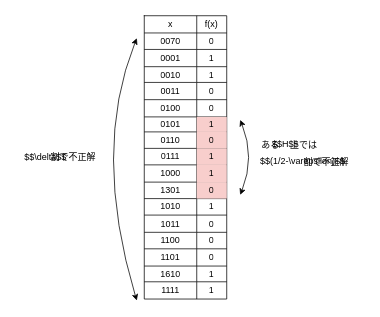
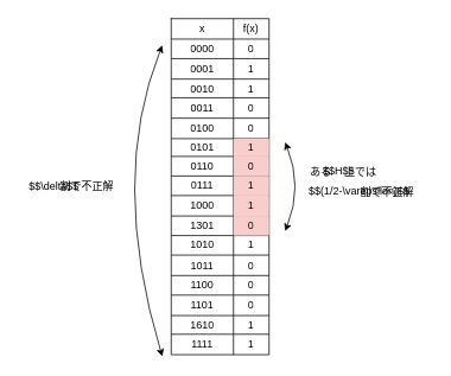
  <mxCell id="0" />
  <mxCell id="1" parent="0" />
  <mxCell id="2" value="" style="shape=table;startSize=0;container=1;collapsible=0;childLayout=tableLayout;" parent="1" vertex="1"><mxGeometry x="192" y="20" width="110" height="378" as="geometry" /></mxCell>
  <mxCell id="3" style="shape=tableRow;horizontal=0;startSize=0;swimlaneHead=0;swimlaneBody=0;strokeColor=inherit;top=0;left=0;bottom=0;right=0;collapsible=0;dropTarget=0;fillColor=none;points=[[0,0.5],[1,0.5]];portConstraint=eastwest;" parent="2" vertex="1"><mxGeometry width="110" height="23" as="geometry" /></mxCell>
  <mxCell id="4" value="x" style="shape=partialRectangle;html=1;whiteSpace=wrap;connectable=0;strokeColor=inherit;overflow=hidden;fillColor=none;top=0;left=0;bottom=0;right=0;pointerEvents=1;" parent="3" vertex="1"><mxGeometry width="70" height="23" as="geometry"><mxRectangle width="70" height="23" as="alternateBounds" /></mxGeometry></mxCell>
  <mxCell id="5" value="f(x)" style="shape=partialRectangle;html=1;whiteSpace=wrap;connectable=0;strokeColor=inherit;overflow=hidden;fillColor=none;top=0;left=0;bottom=0;right=0;pointerEvents=1;" parent="3" vertex="1"><mxGeometry x="70" width="40" height="23" as="geometry"><mxRectangle width="40" height="23" as="alternateBounds" /></mxGeometry></mxCell>
  <mxCell id="6" value="" style="shape=tableRow;horizontal=0;startSize=0;swimlaneHead=0;swimlaneBody=0;strokeColor=inherit;top=0;left=0;bottom=0;right=0;collapsible=0;dropTarget=0;fillColor=none;points=[[0,0.5],[1,0.5]];portConstraint=eastwest;" parent="2" vertex="1"><mxGeometry y="23" width="110" height="22" as="geometry" /></mxCell>
- <mxCell id="7" value="0070" style="shape=partialRectangle;html=1;whiteSpace=wrap;connectable=0;strokeColor=inherit;overflow=hidden;fillColor=none;top=0;left=0;bottom=0;right=0;pointerEvents=1;" parent="6" vertex="1"><mxGeometry width="70" height="22" as="geometry"><mxRectangle width="70" height="22" as="alternateBounds" /></mxGeometry></mxCell>
+ <mxCell id="7" value="0000" style="shape=partialRectangle;html=1;whiteSpace=wrap;connectable=0;strokeColor=inherit;overflow=hidden;fillColor=none;top=0;left=0;bottom=0;right=0;pointerEvents=1;" parent="6" vertex="1"><mxGeometry width="70" height="22" as="geometry"><mxRectangle width="70" height="22" as="alternateBounds" /></mxGeometry></mxCell>
  <mxCell id="8" value="0" style="shape=partialRectangle;html=1;whiteSpace=wrap;connectable=0;strokeColor=inherit;overflow=hidden;fillColor=none;top=0;left=0;bottom=0;right=0;pointerEvents=1;" parent="6" vertex="1"><mxGeometry x="70" width="40" height="22" as="geometry"><mxRectangle width="40" height="22" as="alternateBounds" /></mxGeometry></mxCell>
  <mxCell id="9" value="" style="shape=tableRow;horizontal=0;startSize=0;swimlaneHead=0;swimlaneBody=0;strokeColor=inherit;top=0;left=0;bottom=0;right=0;collapsible=0;dropTarget=0;fillColor=none;points=[[0,0.5],[1,0.5]];portConstraint=eastwest;" parent="2" vertex="1"><mxGeometry y="45" width="110" height="23" as="geometry" /></mxCell>
  <mxCell id="10" value="0001" style="shape=partialRectangle;html=1;whiteSpace=wrap;connectable=0;strokeColor=inherit;overflow=hidden;fillColor=none;top=0;left=0;bottom=0;right=0;pointerEvents=1;" parent="9" vertex="1"><mxGeometry width="70" height="23" as="geometry"><mxRectangle width="70" height="23" as="alternateBounds" /></mxGeometry></mxCell>
  <mxCell id="11" value="1" style="shape=partialRectangle;html=1;whiteSpace=wrap;connectable=0;strokeColor=inherit;overflow=hidden;fillColor=none;top=0;left=0;bottom=0;right=0;pointerEvents=1;" parent="9" vertex="1"><mxGeometry x="70" width="40" height="23" as="geometry"><mxRectangle width="40" height="23" as="alternateBounds" /></mxGeometry></mxCell>
  <mxCell id="12" value="" style="shape=tableRow;horizontal=0;startSize=0;swimlaneHead=0;swimlaneBody=0;strokeColor=inherit;top=0;left=0;bottom=0;right=0;collapsible=0;dropTarget=0;fillColor=none;points=[[0,0.5],[1,0.5]];portConstraint=eastwest;" parent="2" vertex="1"><mxGeometry y="68" width="110" height="21" as="geometry" /></mxCell>
  <mxCell id="13" value="0010" style="shape=partialRectangle;html=1;whiteSpace=wrap;connectable=0;strokeColor=inherit;overflow=hidden;fillColor=none;top=0;left=0;bottom=0;right=0;pointerEvents=1;" parent="12" vertex="1"><mxGeometry width="70" height="21" as="geometry"><mxRectangle width="70" height="21" as="alternateBounds" /></mxGeometry></mxCell>
  <mxCell id="14" value="1" style="shape=partialRectangle;html=1;whiteSpace=wrap;connectable=0;strokeColor=inherit;overflow=hidden;fillColor=none;top=0;left=0;bottom=0;right=0;pointerEvents=1;" parent="12" vertex="1"><mxGeometry x="70" width="40" height="21" as="geometry"><mxRectangle width="40" height="21" as="alternateBounds" /></mxGeometry></mxCell>
  <mxCell id="15" value="" style="shape=tableRow;horizontal=0;startSize=0;swimlaneHead=0;swimlaneBody=0;strokeColor=inherit;top=0;left=0;bottom=0;right=0;collapsible=0;dropTarget=0;fillColor=none;points=[[0,0.5],[1,0.5]];portConstraint=eastwest;" parent="2" vertex="1"><mxGeometry y="89" width="110" height="23" as="geometry" /></mxCell>
  <mxCell id="16" value="0011" style="shape=partialRectangle;html=1;whiteSpace=wrap;connectable=0;strokeColor=inherit;overflow=hidden;fillColor=none;top=0;left=0;bottom=0;right=0;pointerEvents=1;" parent="15" vertex="1"><mxGeometry width="70" height="23" as="geometry"><mxRectangle width="70" height="23" as="alternateBounds" /></mxGeometry></mxCell>
  <mxCell id="17" value="0" style="shape=partialRectangle;html=1;whiteSpace=wrap;connectable=0;strokeColor=inherit;overflow=hidden;fillColor=none;top=0;left=0;bottom=0;right=0;pointerEvents=1;" parent="15" vertex="1"><mxGeometry x="70" width="40" height="23" as="geometry"><mxRectangle width="40" height="23" as="alternateBounds" /></mxGeometry></mxCell>
  <mxCell id="18" value="" style="shape=tableRow;horizontal=0;startSize=0;swimlaneHead=0;swimlaneBody=0;strokeColor=inherit;top=0;left=0;bottom=0;right=0;collapsible=0;dropTarget=0;fillColor=none;points=[[0,0.5],[1,0.5]];portConstraint=eastwest;" parent="2" vertex="1"><mxGeometry y="112" width="110" height="23" as="geometry" /></mxCell>
  <mxCell id="19" value="0100" style="shape=partialRectangle;html=1;whiteSpace=wrap;connectable=0;strokeColor=inherit;overflow=hidden;fillColor=none;top=0;left=0;bottom=0;right=0;pointerEvents=1;" parent="18" vertex="1"><mxGeometry width="70" height="23" as="geometry"><mxRectangle width="70" height="23" as="alternateBounds" /></mxGeometry></mxCell>
  <mxCell id="20" value="0" style="shape=partialRectangle;html=1;whiteSpace=wrap;connectable=0;strokeColor=inherit;overflow=hidden;fillColor=none;top=0;left=0;bottom=0;right=0;pointerEvents=1;" parent="18" vertex="1"><mxGeometry x="70" width="40" height="23" as="geometry"><mxRectangle width="40" height="23" as="alternateBounds" /></mxGeometry></mxCell>
  <mxCell id="21" value="" style="shape=tableRow;horizontal=0;startSize=0;swimlaneHead=0;swimlaneBody=0;strokeColor=inherit;top=0;left=0;bottom=0;right=0;collapsible=0;dropTarget=0;fillColor=none;points=[[0,0.5],[1,0.5]];portConstraint=eastwest;" parent="2" vertex="1"><mxGeometry y="135" width="110" height="20" as="geometry" /></mxCell>
  <mxCell id="22" value="0101" style="shape=partialRectangle;html=1;whiteSpace=wrap;connectable=0;strokeColor=inherit;overflow=hidden;fillColor=none;top=0;left=0;bottom=0;right=0;pointerEvents=1;" parent="21" vertex="1"><mxGeometry width="70" height="20" as="geometry"><mxRectangle width="70" height="20" as="alternateBounds" /></mxGeometry></mxCell>
  <mxCell id="23" value="1" style="shape=partialRectangle;html=1;whiteSpace=wrap;connectable=0;strokeColor=#b85450;overflow=hidden;fillColor=#f8cecc;top=0;left=0;bottom=0;right=0;pointerEvents=1;" parent="21" vertex="1"><mxGeometry x="70" width="40" height="20" as="geometry"><mxRectangle width="40" height="20" as="alternateBounds" /></mxGeometry></mxCell>
  <mxCell id="24" value="" style="shape=tableRow;horizontal=0;startSize=0;swimlaneHead=0;swimlaneBody=0;strokeColor=inherit;top=0;left=0;bottom=0;right=0;collapsible=0;dropTarget=0;fillColor=none;points=[[0,0.5],[1,0.5]];portConstraint=eastwest;" parent="2" vertex="1"><mxGeometry y="155" width="110" height="22" as="geometry" /></mxCell>
  <mxCell id="25" value="0110" style="shape=partialRectangle;html=1;whiteSpace=wrap;connectable=0;strokeColor=inherit;overflow=hidden;fillColor=none;top=0;left=0;bottom=0;right=0;pointerEvents=1;" parent="24" vertex="1"><mxGeometry width="70" height="22" as="geometry"><mxRectangle width="70" height="22" as="alternateBounds" /></mxGeometry></mxCell>
  <mxCell id="26" value="0" style="shape=partialRectangle;html=1;whiteSpace=wrap;connectable=0;strokeColor=#b85450;overflow=hidden;fillColor=#f8cecc;top=0;left=0;bottom=0;right=0;pointerEvents=1;" parent="24" vertex="1"><mxGeometry x="70" width="40" height="22" as="geometry"><mxRectangle width="40" height="22" as="alternateBounds" /></mxGeometry></mxCell>
  <mxCell id="27" value="" style="shape=tableRow;horizontal=0;startSize=0;swimlaneHead=0;swimlaneBody=0;strokeColor=inherit;top=0;left=0;bottom=0;right=0;collapsible=0;dropTarget=0;fillColor=none;points=[[0,0.5],[1,0.5]];portConstraint=eastwest;" parent="2" vertex="1"><mxGeometry y="177" width="110" height="22" as="geometry" /></mxCell>
  <mxCell id="28" value="0111" style="shape=partialRectangle;html=1;whiteSpace=wrap;connectable=0;strokeColor=inherit;overflow=hidden;fillColor=none;top=0;left=0;bottom=0;right=0;pointerEvents=1;" parent="27" vertex="1"><mxGeometry width="70" height="22" as="geometry"><mxRectangle width="70" height="22" as="alternateBounds" /></mxGeometry></mxCell>
  <mxCell id="29" value="1" style="shape=partialRectangle;html=1;whiteSpace=wrap;connectable=0;strokeColor=#b85450;overflow=hidden;fillColor=#f8cecc;top=0;left=0;bottom=0;right=0;pointerEvents=1;" parent="27" vertex="1"><mxGeometry x="70" width="40" height="22" as="geometry"><mxRectangle width="40" height="22" as="alternateBounds" /></mxGeometry></mxCell>
  <mxCell id="30" value="" style="shape=tableRow;horizontal=0;startSize=0;swimlaneHead=0;swimlaneBody=0;strokeColor=inherit;top=0;left=0;bottom=0;right=0;collapsible=0;dropTarget=0;fillColor=none;points=[[0,0.5],[1,0.5]];portConstraint=eastwest;" parent="2" vertex="1"><mxGeometry y="199" width="110" height="23" as="geometry" /></mxCell>
  <mxCell id="31" value="1000" style="shape=partialRectangle;html=1;whiteSpace=wrap;connectable=0;strokeColor=inherit;overflow=hidden;fillColor=none;top=0;left=0;bottom=0;right=0;pointerEvents=1;" parent="30" vertex="1"><mxGeometry width="70" height="23" as="geometry"><mxRectangle width="70" height="23" as="alternateBounds" /></mxGeometry></mxCell>
  <mxCell id="32" value="1" style="shape=partialRectangle;html=1;whiteSpace=wrap;connectable=0;strokeColor=#b85450;overflow=hidden;fillColor=#f8cecc;top=0;left=0;bottom=0;right=0;pointerEvents=1;" parent="30" vertex="1"><mxGeometry x="70" width="40" height="23" as="geometry"><mxRectangle width="40" height="23" as="alternateBounds" /></mxGeometry></mxCell>
  <mxCell id="33" value="" style="shape=tableRow;horizontal=0;startSize=0;swimlaneHead=0;swimlaneBody=0;strokeColor=inherit;top=0;left=0;bottom=0;right=0;collapsible=0;dropTarget=0;fillColor=none;points=[[0,0.5],[1,0.5]];portConstraint=eastwest;" parent="2" vertex="1"><mxGeometry y="222" width="110" height="22" as="geometry" /></mxCell>
  <mxCell id="34" value="1301" style="shape=partialRectangle;html=1;whiteSpace=wrap;connectable=0;strokeColor=inherit;overflow=hidden;fillColor=none;top=0;left=0;bottom=0;right=0;pointerEvents=1;" parent="33" vertex="1"><mxGeometry width="70" height="22" as="geometry"><mxRectangle width="70" height="22" as="alternateBounds" /></mxGeometry></mxCell>
  <mxCell id="35" value="0" style="shape=partialRectangle;html=1;whiteSpace=wrap;connectable=0;strokeColor=#b85450;overflow=hidden;fillColor=#f8cecc;top=0;left=0;bottom=0;right=0;pointerEvents=1;" parent="33" vertex="1"><mxGeometry x="70" width="40" height="22" as="geometry"><mxRectangle width="40" height="22" as="alternateBounds" /></mxGeometry></mxCell>
  <mxCell id="36" value="" style="shape=tableRow;horizontal=0;startSize=0;swimlaneHead=0;swimlaneBody=0;strokeColor=inherit;top=0;left=0;bottom=0;right=0;collapsible=0;dropTarget=0;fillColor=none;points=[[0,0.5],[1,0.5]];portConstraint=eastwest;" parent="2" vertex="1"><mxGeometry y="244" width="110" height="22" as="geometry" /></mxCell>
  <mxCell id="37" value="1010" style="shape=partialRectangle;html=1;whiteSpace=wrap;connectable=0;strokeColor=inherit;overflow=hidden;fillColor=none;top=0;left=0;bottom=0;right=0;pointerEvents=1;" parent="36" vertex="1"><mxGeometry width="70" height="22" as="geometry"><mxRectangle width="70" height="22" as="alternateBounds" /></mxGeometry></mxCell>
  <mxCell id="38" value="1" style="shape=partialRectangle;html=1;whiteSpace=wrap;connectable=0;strokeColor=inherit;overflow=hidden;fillColor=none;top=0;left=0;bottom=0;right=0;pointerEvents=1;" parent="36" vertex="1"><mxGeometry x="70" width="40" height="22" as="geometry"><mxRectangle width="40" height="22" as="alternateBounds" /></mxGeometry></mxCell>
  <mxCell id="39" value="" style="shape=tableRow;horizontal=0;startSize=0;swimlaneHead=0;swimlaneBody=0;strokeColor=inherit;top=0;left=0;bottom=0;right=0;collapsible=0;dropTarget=0;fillColor=none;points=[[0,0.5],[1,0.5]];portConstraint=eastwest;" parent="2" vertex="1"><mxGeometry y="266" width="110" height="23" as="geometry" /></mxCell>
  <mxCell id="40" value="1011" style="shape=partialRectangle;html=1;whiteSpace=wrap;connectable=0;strokeColor=inherit;overflow=hidden;fillColor=none;top=0;left=0;bottom=0;right=0;pointerEvents=1;" parent="39" vertex="1"><mxGeometry width="70" height="23" as="geometry"><mxRectangle width="70" height="23" as="alternateBounds" /></mxGeometry></mxCell>
  <mxCell id="41" value="0" style="shape=partialRectangle;html=1;whiteSpace=wrap;connectable=0;strokeColor=inherit;overflow=hidden;fillColor=none;top=0;left=0;bottom=0;right=0;pointerEvents=1;" parent="39" vertex="1"><mxGeometry x="70" width="40" height="23" as="geometry"><mxRectangle width="40" height="23" as="alternateBounds" /></mxGeometry></mxCell>
  <mxCell id="42" value="" style="shape=tableRow;horizontal=0;startSize=0;swimlaneHead=0;swimlaneBody=0;strokeColor=inherit;top=0;left=0;bottom=0;right=0;collapsible=0;dropTarget=0;fillColor=none;points=[[0,0.5],[1,0.5]];portConstraint=eastwest;" parent="2" vertex="1"><mxGeometry y="289" width="110" height="22" as="geometry" /></mxCell>
  <mxCell id="43" value="1100" style="shape=partialRectangle;html=1;whiteSpace=wrap;connectable=0;strokeColor=inherit;overflow=hidden;fillColor=none;top=0;left=0;bottom=0;right=0;pointerEvents=1;" parent="42" vertex="1"><mxGeometry width="70" height="22" as="geometry"><mxRectangle width="70" height="22" as="alternateBounds" /></mxGeometry></mxCell>
  <mxCell id="44" value="0" style="shape=partialRectangle;html=1;whiteSpace=wrap;connectable=0;strokeColor=inherit;overflow=hidden;fillColor=none;top=0;left=0;bottom=0;right=0;pointerEvents=1;" parent="42" vertex="1"><mxGeometry x="70" width="40" height="22" as="geometry"><mxRectangle width="40" height="22" as="alternateBounds" /></mxGeometry></mxCell>
  <mxCell id="45" value="" style="shape=tableRow;horizontal=0;startSize=0;swimlaneHead=0;swimlaneBody=0;strokeColor=inherit;top=0;left=0;bottom=0;right=0;collapsible=0;dropTarget=0;fillColor=none;points=[[0,0.5],[1,0.5]];portConstraint=eastwest;" parent="2" vertex="1"><mxGeometry y="311" width="110" height="23" as="geometry" /></mxCell>
  <mxCell id="46" value="1101" style="shape=partialRectangle;html=1;whiteSpace=wrap;connectable=0;strokeColor=inherit;overflow=hidden;fillColor=none;top=0;left=0;bottom=0;right=0;pointerEvents=1;" parent="45" vertex="1"><mxGeometry width="70" height="23" as="geometry"><mxRectangle width="70" height="23" as="alternateBounds" /></mxGeometry></mxCell>
  <mxCell id="47" value="0" style="shape=partialRectangle;html=1;whiteSpace=wrap;connectable=0;strokeColor=inherit;overflow=hidden;fillColor=none;top=0;left=0;bottom=0;right=0;pointerEvents=1;" parent="45" vertex="1"><mxGeometry x="70" width="40" height="23" as="geometry"><mxRectangle width="40" height="23" as="alternateBounds" /></mxGeometry></mxCell>
  <mxCell id="48" value="" style="shape=tableRow;horizontal=0;startSize=0;swimlaneHead=0;swimlaneBody=0;strokeColor=inherit;top=0;left=0;bottom=0;right=0;collapsible=0;dropTarget=0;fillColor=none;points=[[0,0.5],[1,0.5]];portConstraint=eastwest;" parent="2" vertex="1"><mxGeometry y="334" width="110" height="21" as="geometry" /></mxCell>
  <mxCell id="49" value="1610" style="shape=partialRectangle;html=1;whiteSpace=wrap;connectable=0;strokeColor=inherit;overflow=hidden;fillColor=none;top=0;left=0;bottom=0;right=0;pointerEvents=1;" parent="48" vertex="1"><mxGeometry width="70" height="21" as="geometry"><mxRectangle width="70" height="21" as="alternateBounds" /></mxGeometry></mxCell>
  <mxCell id="50" value="1" style="shape=partialRectangle;html=1;whiteSpace=wrap;connectable=0;strokeColor=inherit;overflow=hidden;fillColor=none;top=0;left=0;bottom=0;right=0;pointerEvents=1;" parent="48" vertex="1"><mxGeometry x="70" width="40" height="21" as="geometry"><mxRectangle width="40" height="21" as="alternateBounds" /></mxGeometry></mxCell>
  <mxCell id="51" value="" style="shape=tableRow;horizontal=0;startSize=0;swimlaneHead=0;swimlaneBody=0;strokeColor=inherit;top=0;left=0;bottom=0;right=0;collapsible=0;dropTarget=0;fillColor=none;points=[[0,0.5],[1,0.5]];portConstraint=eastwest;" parent="2" vertex="1"><mxGeometry y="355" width="110" height="23" as="geometry" /></mxCell>
  <mxCell id="52" value="1111" style="shape=partialRectangle;html=1;whiteSpace=wrap;connectable=0;strokeColor=inherit;overflow=hidden;fillColor=none;top=0;left=0;bottom=0;right=0;pointerEvents=1;" parent="51" vertex="1"><mxGeometry width="70" height="23" as="geometry"><mxRectangle width="70" height="23" as="alternateBounds" /></mxGeometry></mxCell>
  <mxCell id="53" value="1" style="shape=partialRectangle;html=1;whiteSpace=wrap;connectable=0;strokeColor=inherit;overflow=hidden;fillColor=none;top=0;left=0;bottom=0;right=0;pointerEvents=1;" parent="51" vertex="1"><mxGeometry x="70" width="40" height="23" as="geometry"><mxRectangle width="40" height="23" as="alternateBounds" /></mxGeometry></mxCell>
  <mxCell id="54" value="" style="endArrow=classic;startArrow=classic;html=1;rounded=0;curved=1;" parent="1" edge="1"><mxGeometry width="50" height="50" relative="1" as="geometry"><mxPoint x="182" y="400" as="sourcePoint" /><mxPoint x="182" y="50" as="targetPoint" /><Array as="points"><mxPoint x="122" y="200" /></Array></mxGeometry></mxCell>
  <mxCell id="55" value="$$\delta$$" style="text;html=1;align=center;verticalAlign=middle;resizable=0;points=[];autosize=1;strokeColor=none;fillColor=none;" parent="1" vertex="1"><mxGeometry x="20" y="194" width="80" height="30" as="geometry" /></mxCell>
  <mxCell id="56" value="割で不正解" style="text;html=1;align=center;verticalAlign=middle;resizable=0;points=[];autosize=1;strokeColor=none;fillColor=none;" parent="1" vertex="1"><mxGeometry x="57" y="194" width="80" height="30" as="geometry" /></mxCell>
  <mxCell id="57" value="" style="endArrow=classic;startArrow=classic;html=1;rounded=0;curved=1;" parent="1" edge="1"><mxGeometry width="50" height="50" relative="1" as="geometry"><mxPoint x="320" y="259" as="sourcePoint" /><mxPoint x="320" y="159" as="targetPoint" /><Array as="points"><mxPoint x="340" y="209" /></Array></mxGeometry></mxCell>
  <mxCell id="58" value="ある" style="text;html=1;align=center;verticalAlign=middle;resizable=0;points=[];autosize=1;strokeColor=none;fillColor=none;" parent="1" vertex="1"><mxGeometry x="335" y="178" width="50" height="30" as="geometry" /></mxCell>
  <mxCell id="59" value="$$H$$" style="text;html=1;align=center;verticalAlign=middle;resizable=0;points=[];autosize=1;strokeColor=none;fillColor=none;" parent="1" vertex="1"><mxGeometry x="350" y="177" width="60" height="30" as="geometry" /></mxCell>
  <mxCell id="60" value="上では" style="text;html=1;align=left;verticalAlign=middle;resizable=0;points=[];autosize=1;strokeColor=none;fillColor=none;" parent="1" vertex="1"><mxGeometry x="385" y="178" width="60" height="30" as="geometry" /></mxCell>
  <mxCell id="61" value="$$(1/2-\varepsilon)$$" style="text;html=1;align=left;verticalAlign=middle;resizable=0;points=[];autosize=1;strokeColor=none;fillColor=none;" parent="1" vertex="1"><mxGeometry x="345" y="200" width="140" height="30" as="geometry" /></mxCell>
  <mxCell id="62" value="割で不正解" style="text;html=1;align=left;verticalAlign=middle;resizable=0;points=[];autosize=1;strokeColor=none;fillColor=none;" parent="1" vertex="1"><mxGeometry x="403" y="201" width="80" height="30" as="geometry" /></mxCell>
